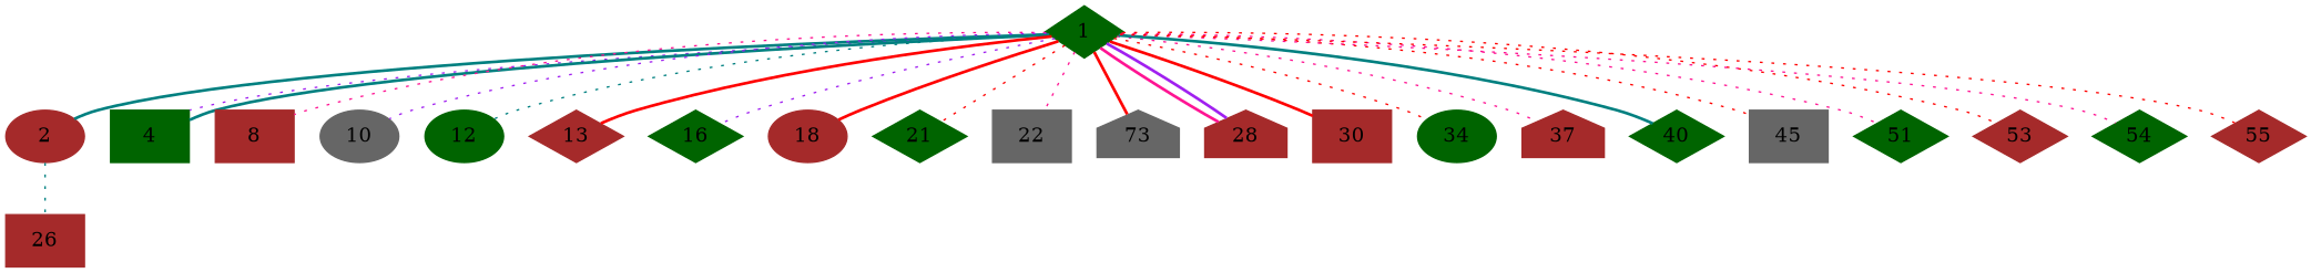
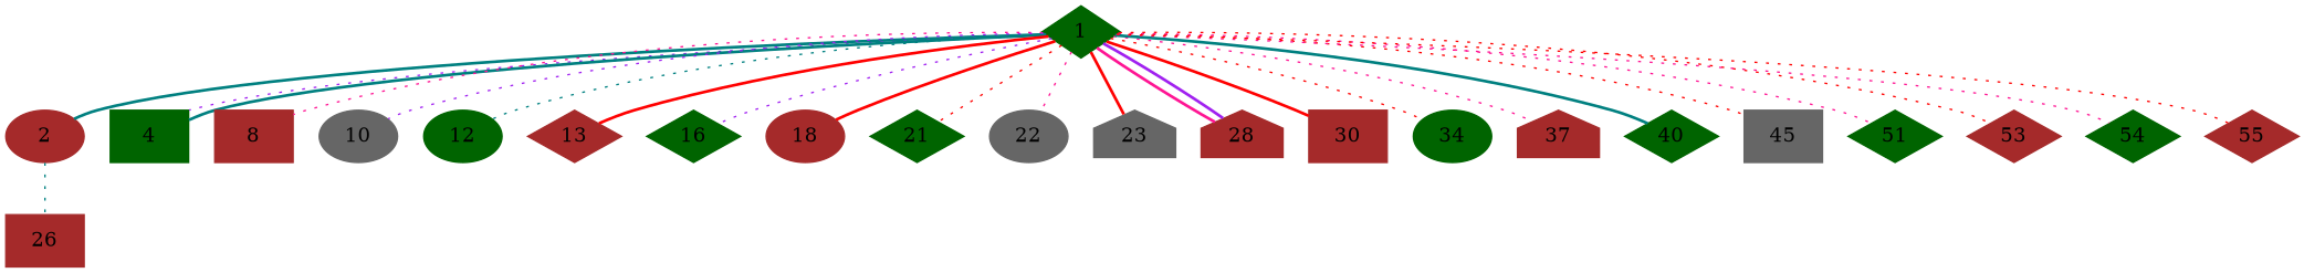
  graph {
    node [color=brown shape=diamond style=filled]
    edge [color=red style=dotted]
    1 [color=darkgreen super="+5+3"]
    2 [shape=ellipse]
    4 [color=darkgreen shape=box super="+32+31"]
    8 [shape=box]
    10 [color=gray40 shape=ellipse]
    12 [color=darkgreen shape=ellipse]
    13 [super="+29"]
    16 [color=darkgreen]
    18 [shape=ellipse]
    21 [color=darkgreen super="+57"]
-   22 [color=gray40 shape=box]
-   23 [color=gray40 shape=house label=73]
+   22 [color=gray40 shape=ellipse]
+   23 [color=gray40 shape=house]
    28 [shape=house]
    30 [shape=box]
    34 [color=darkgreen shape=ellipse super="+39"]
    37 [shape=house]
    40 [color=darkgreen super="+56"]
    45 [color=gray40 shape=box]
    51 [color=darkgreen]
    53
    54 [color=darkgreen]
    55
    26 [shape=box super="+49"]
    1 -- 2 [color=teal style=bold]
    1 -- 4 [color=purple weight=2]
    1 -- 4 [color=teal style=bold]
    1 -- 8 [color=deeppink]
    1 -- 10 [color=purple]
    1 -- 12 [color=teal]
    1 -- 13 [style=bold]
    1 -- 16 [color=purple]
    1 -- 18 [style=bold]
    1 -- 21
    1 -- 22 [color=deeppink]
    1 -- 23 [style=bold]
    1 -- 28 [color=deeppink style=bold]
    1 -- 28 [color=purple style=bold]
    1 -- 30 [style=bold]
    1 -- 34
    1 -- 37 [color=deeppink]
    1 -- 40 [color=teal style=bold]
    1 -- 45
    1 -- 51 [color=deeppink]
    1 -- 53
    1 -- 54 [color=deeppink]
    1 -- 55
    2 -- 26 [color=teal]
  }
